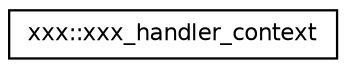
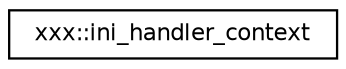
  digraph {
    rankdir=LR
-   n1 [color=black fillcolor=white fontname=Helvetica fontsize=10 height=0.2 label="xxx::xxx_handler_context" shape=record style=filled width=0.4]
+   n1 [color=black fillcolor=white fontname=Helvetica fontsize=10 height=0.2 label="xxx::ini_handler_context" shape=record style=filled width=0.4]
  }
